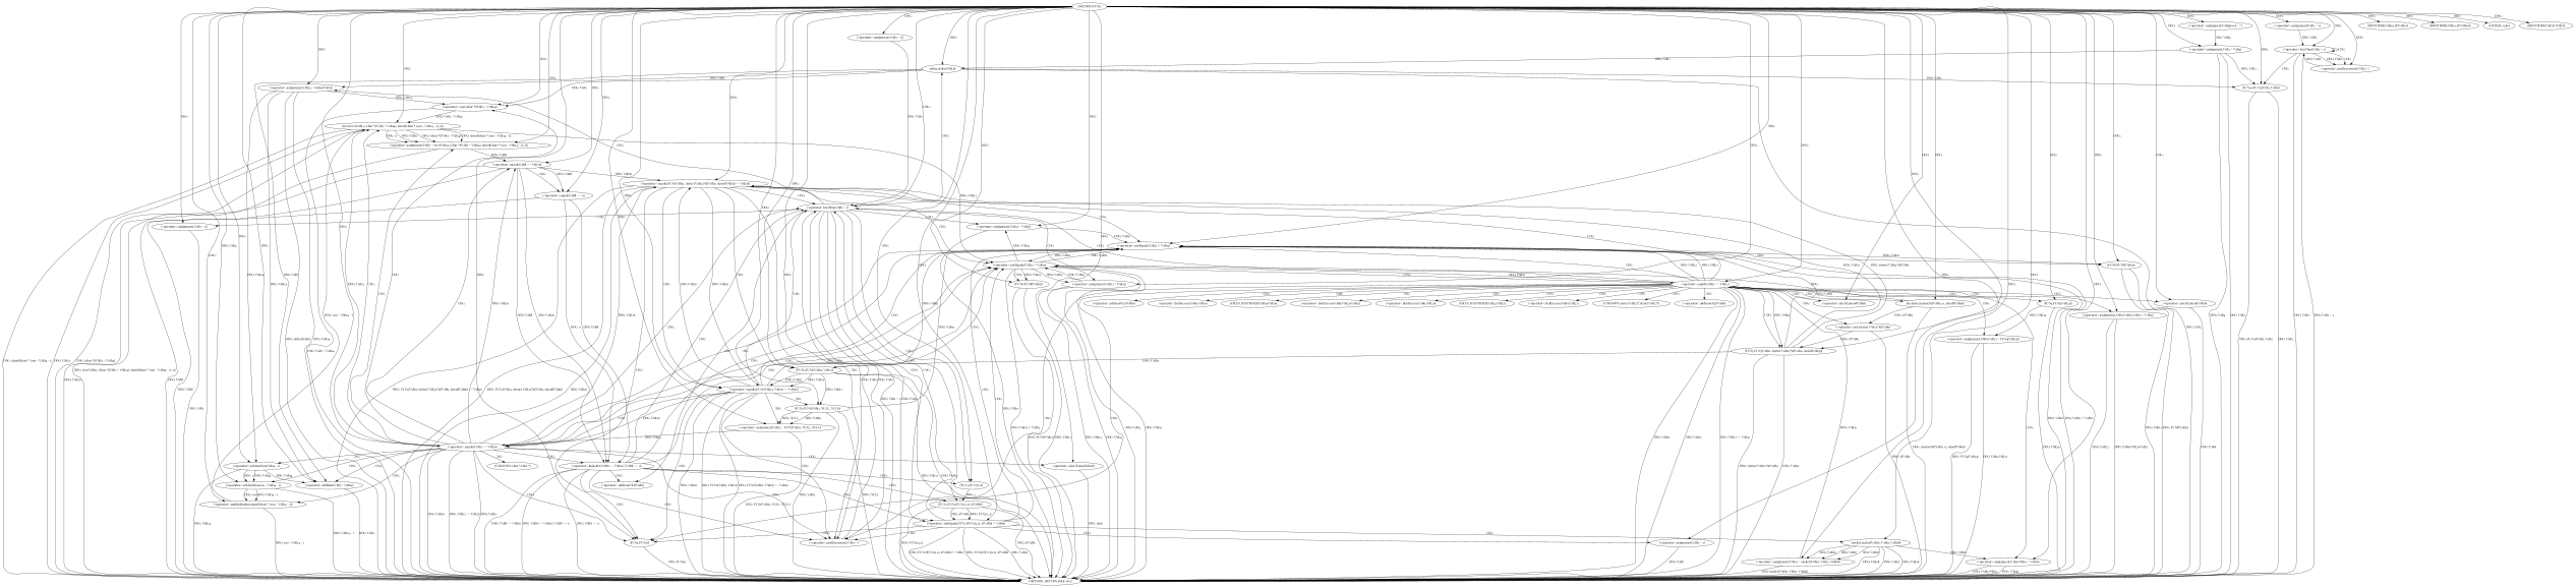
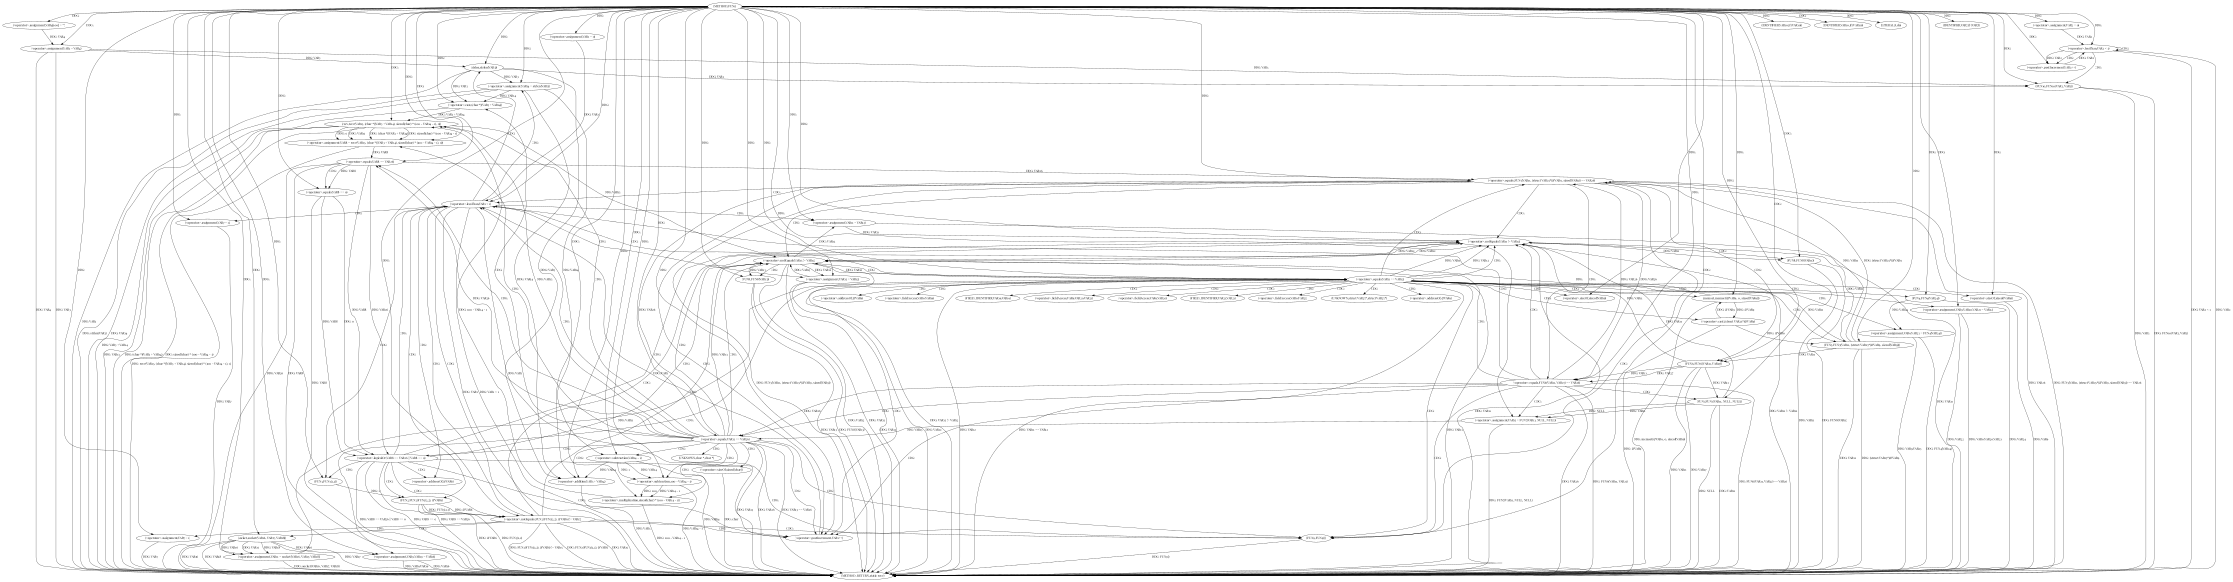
  digraph {
    fontname="Playfair Display"
    node [fontname="Playfair Display"]
    edge [fontname="Playfair Display"]
    n1 [label="(METHOD,FUN1)"]
    n2 [label="(<operator>.assignment,VAR4[100] = \"\")"]
    n3 [label="(<operator>.assignment,VAR3 = VAR4)"]
    n4 [label="(<operator>.assignment,VAR1 = 0)"]
    n5 [label="(<operator>.lessThan,VAR1 < 1)"]
    n6 [label="(<operator>.postIncrement,VAR1++)"]
    n7 [label="(<operator>.assignment,VAR7 = 0)"]
    n8 [label="(<operator>.assignment,VAR11 = VAR12)"]
    n9 [label="(<operator>.assignment,VAR13 = VAR12)"]
    n10 [label="(<operator>.assignment,VAR14 = strlen(VAR3))"]
    n11 [label="(strlen,strlen(VAR3))"]
    n12 [label="(<operator>.notEquals,FUN2(FUN3(2,2), &VAR6) != VAR15)"]
    n13 [label="(FUN3,FUN3(2,2))"]
    n14 [label="(<operator>.assignment,VAR7 = 1)"]
    n15 [label="(<operator>.assignment,VAR11 = socket(VAR16, VAR17, VAR18))"]
    n16 [label="(socket,socket(VAR16, VAR17, VAR18))"]
    n17 [label="(<operator>.equals,VAR11 == VAR12)"]
    n18 [label="(memset,memset(&VAR9, 0, sizeof(VAR9)))"]
    n19 [label="(<operator>.sizeOf,sizeof(VAR9))"]
    n20 [label="(<operator>.assignment,VAR9.VAR19 = VAR16)"]
    n21 [label="(<operator>.assignment,VAR9.VAR20.VAR21 = VAR22)"]
    n22 [label="(FUN4,FUN4(VAR24))"]
    n23 [label="(<operator>.equals,FUN5(VAR11, (struct VAR25*)&VAR9, sizeof(VAR9)) == VAR26)"]
    n24 [label="(FUN5,FUN5(VAR11, (struct VAR25*)&VAR9, sizeof(VAR9)))"]
    n25 [label="(<operator>.sizeOf,sizeof(VAR9))"]
    n26 [label="(<operator>.equals,FUN6(VAR11, VAR27) == VAR26)"]
    n27 [label="(FUN6,FUN6(VAR11, VAR27))"]
    n28 [label="(<operator>.assignment,VAR13 = FUN7(VAR11, NULL, NULL))"]
    n29 [label="(FUN7,FUN7(VAR11, NULL, NULL))"]
    n30 [label="(<operator>.equals,VAR13 == VAR26)"]
    n31 [label="(<operator>.assignment,VAR8 = recv(VAR13, (char *)(VAR3 + VAR14), sizeof(char) * (100 - VAR14 - 1), 0))"]
    n32 [label="(recv,recv(VAR13, (char *)(VAR3 + VAR14), sizeof(char) * (100 - VAR14 - 1), 0))"]
    n33 [label="(<operator>.cast,(char *)(VAR3 + VAR14))"]
    n34 [label="(<operator>.addition,VAR3 + VAR14)"]
    n35 [label="(<operator>.multiplication,sizeof(char) * (100 - VAR14 - 1))"]
    n36 [label="(<operator>.sizeOf,sizeof(char))"]
    n37 [label="(<operator>.subtraction,100 - VAR14 - 1)"]
    n38 [label="(<operator>.subtraction,VAR14 - 1)"]
    n39 [label="(<operator>.equals,VAR8 == VAR26)"]
    n40 [label="(<operator>.equals,VAR8 == 0)"]
    n41 [label="(IDENTIFIER,VAR10,if (VAR10))"]
    n42 [label="(IDENTIFIER,VAR10,if (VAR10))"]
-   n43 [label="(LITERAL,0,do)"]
+   n43 [label="(LITERAL,8,do)"]
    n44 [label="(<operator>.notEquals,VAR11 != VAR12)"]
    n45 [label="(FUN8,FUN8(VAR11))"]
    n46 [label="(FUN8,FUN8(VAR13))"]
    n47 [label="(IDENTIFIER,VAR7,if (VAR7))"]
    n48 [label="(FUN9,FUN9())"]
    n49 [label="(<operator>.assignment,VAR2 = 0)"]
    n50 [label="(<operator>.lessThan,VAR2 < 1)"]
    n51 [label="(<operator>.postIncrement,VAR2++)"]
-   n52 [label="(FUN10,FUN13(VAR3, VAR3))"]
+   n52 [label="(FUN10,FUN10(VAR3, VAR3))"]
    n53 [label="(METHOD_RETURN,static recv)"]
    n54 [label="(FUN2,FUN2(FUN3(2,2), &VAR6))"]
    n55 [label="(<operator>.addressOf,&VAR6)"]
    n56 [label="(<operator>.notEquals,VAR13 != VAR12)"]
    n57 [label="(<operator>.assignment,VAR9.VAR23 = FUN4(VAR24))"]
    n58 [label="(<operator>.cast,(struct VAR25*)&VAR9)"]
    n59 [label="(<operator>.addressOf,&VAR9)"]
    n60 [label="(<operator>.fieldAccess,VAR9.VAR19)"]
    n61 [label="(FIELD_IDENTIFIER,VAR19,VAR19)"]
    n62 [label="(<operator>.fieldAccess,VAR9.VAR20.VAR21)"]
    n63 [label="(<operator>.fieldAccess,VAR9.VAR20)"]
    n64 [label="(FIELD_IDENTIFIER,VAR21,VAR21)"]
    n65 [label="(<operator>.fieldAccess,VAR9.VAR23)"]
    n66 [label="(UNKNOWN,struct VAR25*,struct VAR25*)"]
    n67 [label="(<operator>.addressOf,&VAR9)"]
    n68 [label="(<operator>.logicalOr,VAR8 == VAR26 || VAR8 == 0)"]
    n69 [label="(UNKNOWN,char *,char *)"]
    n1 -> n2 [label="DDG: "]
    n1 -> n3 [label="DDG: "]
    n1 -> n4 [label="DDG: "]
    n1 -> n5 [label="DDG: "]
    n1 -> n6 [label="DDG: "]
    n1 -> n7 [label="DDG: "]
    n1 -> n8 [label="DDG: "]
    n1 -> n9 [label="DDG: "]
    n1 -> n10 [label="DDG: "]
    n1 -> n11 [label="DDG: "]
    n1 -> n12 [label="DDG: "]
    n1 -> n13 [label="DDG: "]
    n1 -> n14 [label="DDG: "]
    n1 -> n15 [label="DDG: "]
    n1 -> n16 [label="DDG: "]
    n1 -> n17 [label="DDG: "]
    n1 -> n18 [label="DDG: "]
    n1 -> n19 [label="DDG: "]
    n1 -> n20 [label="DDG: "]
    n1 -> n21 [label="DDG: "]
    n1 -> n22 [label="DDG: "]
    n1 -> n23 [label="DDG: "]
    n1 -> n24 [label="DDG: "]
    n1 -> n25 [label="DDG: "]
    n1 -> n26 [label="DDG: "]
    n1 -> n27 [label="DDG: "]
    n1 -> n28 [label="DDG: "]
    n1 -> n29 [label="DDG: "]
    n1 -> n30 [label="DDG: "]
    n1 -> n31 [label="DDG: "]
    n1 -> n32 [label="DDG: "]
    n1 -> n33 [label="DDG: "]
    n1 -> n34 [label="DDG: "]
    n1 -> n35 [label="DDG: "]
-   n1 -> n36 [label="DDG: "]
-   n1 -> n37 [label="DDG: VAR4"]
+   n1 -> n37 [label="DDG: "]
    n1 -> n38 [label="DDG: "]
    n1 -> n39 [label="DDG: "]
    n1 -> n40 [label="DDG: "]
    n1 -> n41 [label="DDG: "]
    n1 -> n42 [label="DDG: "]
    n1 -> n43 [label="DDG: "]
    n1 -> n44 [label="DDG: "]
    n1 -> n45 [label="DDG: "]
    n1 -> n46 [label="DDG: "]
    n1 -> n47 [label="DDG: "]
    n1 -> n48 [label="DDG: "]
    n1 -> n49 [label="DDG: "]
    n1 -> n50 [label="DDG: "]
    n1 -> n51 [label="DDG: "]
    n1 -> n52 [label="DDG: "]
    n2 -> n3 [label="DDG: VAR4"]
    n3 -> n11 [label="DDG: VAR3"]
    n3 -> n52 [label="DDG: VAR3"]
    n3 -> n53 [label="DDG: VAR3"]
    n3 -> n53 [label="DDG: VAR4"]
    n4 -> n5 [label="DDG: VAR1"]
    n5 -> n6 [label="DDG: VAR1"]
    n5 -> n7 [label="CDG: "]
    n5 -> n8 [label="CDG: "]
    n5 -> n9 [label="CDG: "]
    n5 -> n10 [label="CDG: "]
    n5 -> n11 [label="CDG: "]
    n5 -> n12 [label="CDG: "]
    n5 -> n13 [label="CDG: "]
    n5 -> n53 [label="DDG: VAR1"]
    n5 -> n53 [label="DDG: VAR1 < 1"]
    n5 -> n54 [label="CDG: "]
    n5 -> n55 [label="CDG: "]
    n6 -> n5 [label="DDG: VAR1"]
    n7 -> n53 [label="DDG: VAR7"]
    n8 -> n44 [label="DDG: VAR11"]
    n8 -> n53 [label="DDG: VAR11"]
    n9 -> n53 [label="DDG: VAR12"]
    n9 -> n53 [label="DDG: VAR13"]
    n9 -> n56 [label="DDG: VAR13"]
    n10 -> n33 [label="DDG: VAR14"]
    n10 -> n34 [label="DDG: VAR14"]
    n10 -> n38 [label="DDG: VAR14"]
    n10 -> n53 [label="DDG: strlen(VAR3)"]
    n10 -> n53 [label="DDG: VAR14"]
    n11 -> n10 [label="DDG: VAR3"]
    n11 -> n33 [label="DDG: VAR3"]
    n11 -> n34 [label="DDG: VAR3"]
    n11 -> n52 [label="DDG: VAR3"]
    n11 -> n53 [label="DDG: VAR3"]
    n12 -> n5 [label="CDG: "]
    n12 -> n6 [label="CDG: "]
    n12 -> n14 [label="CDG: "]
    n12 -> n16 [label="CDG: "]
    n12 -> n44 [label="CDG: "]
    n12 -> n48 [label="CDG: "]
    n12 -> n53 [label="DDG: FUN2(FUN3(2,2), &VAR6)"]
    n12 -> n53 [label="DDG: VAR15"]
    n12 -> n53 [label="DDG: FUN2(FUN3(2,2), &VAR6) != VAR15"]
    n12 -> n56 [label="CDG: "]
    n13 -> n54 [label="DDG: 2"]
    n14 -> n53 [label="DDG: VAR7"]
    n15 -> n17 [label="DDG: VAR11"]
    n15 -> n53 [label="DDG: socket(VAR16, VAR17, VAR18)"]
    n16 -> n15 [label="DDG: VAR16"]
    n16 -> n15 [label="DDG: VAR17"]
    n16 -> n15 [label="DDG: VAR18"]
    n16 -> n20 [label="DDG: VAR16"]
    n16 -> n53 [label="DDG: VAR17"]
    n16 -> n53 [label="DDG: VAR16"]
    n16 -> n53 [label="DDG: VAR18"]
    n17 -> n5 [label="CDG: "]
    n17 -> n6 [label="CDG: "]
    n17 -> n18 [label="CDG: "]
    n17 -> n19 [label="CDG: "]
    n17 -> n20 [label="CDG: "]
    n17 -> n21 [label="CDG: "]
    n17 -> n22 [label="CDG: "]
    n17 -> n23 [label="CDG: "]
    n17 -> n24 [label="DDG: VAR11"]
    n17 -> n24 [label="CDG: "]
    n17 -> n25 [label="CDG: "]
    n17 -> n44 [label="DDG: VAR11"]
    n17 -> n44 [label="DDG: VAR12"]
    n17 -> n44 [label="CDG: "]
    n17 -> n48 [label="CDG: "]
    n17 -> n53 [label="DDG: VAR11"]
    n17 -> n53 [label="DDG: VAR12"]
    n17 -> n53 [label="DDG: VAR11 == VAR12"]
    n17 -> n56 [label="CDG: "]
    n17 -> n57 [label="CDG: "]
    n17 -> n58 [label="CDG: "]
    n17 -> n59 [label="CDG: "]
-   n17 -> n60 [label="VAR: "]
+   n17 -> n60 [label="CDG: "]
    n17 -> n61 [label="CDG: "]
    n17 -> n62 [label="CDG: "]
    n17 -> n63 [label="CDG: "]
    n17 -> n64 [label="CDG: "]
    n17 -> n65 [label="CDG: "]
    n17 -> n66 [label="CDG: "]
    n17 -> n67 [label="CDG: "]
    n18 -> n53 [label="DDG: memset(&VAR9, 0, sizeof(VAR9))"]
    n18 -> n56 [label="DDG: "]
    n18 -> n58 [label="DDG: &VAR9"]
    n20 -> n53 [label="DDG: VAR9.VAR19"]
    n20 -> n53 [label="DDG: VAR16"]
    n21 -> n53 [label="DDG: VAR22"]
    n21 -> n53 [label="DDG: VAR9.VAR20.VAR21"]
    n22 -> n53 [label="DDG: VAR24"]
    n22 -> n57 [label="DDG: VAR24"]
    n23 -> n5 [label="CDG: "]
    n23 -> n6 [label="CDG: "]
    n23 -> n26 [label="DDG: VAR26"]
    n23 -> n26 [label="CDG: "]
    n23 -> n27 [label="CDG: "]
    n23 -> n44 [label="CDG: "]
    n23 -> n48 [label="CDG: "]
    n23 -> n53 [label="DDG: VAR26"]
    n23 -> n53 [label="DDG: FUN5(VAR11, (struct VAR25*)&VAR9, sizeof(VAR9)) == VAR26"]
    n23 -> n53 [label="DDG: FUN5(VAR11, (struct VAR25*)&VAR9, sizeof(VAR9))"]
    n23 -> n56 [label="CDG: "]
    n24 -> n23 [label="DDG: VAR11"]
    n24 -> n23 [label="DDG: (struct VAR25*)&VAR9"]
    n24 -> n27 [label="DDG: VAR11"]
    n24 -> n44 [label="DDG: VAR11"]
    n24 -> n53 [label="DDG: (struct VAR25*)&VAR9"]
    n24 -> n53 [label="DDG: VAR11"]
    n25 -> n53 [label="DDG: VAR9"]
-   n26 -> n5 [label="VAR: "]
+   n26 -> n5 [label="CDG: "]
    n26 -> n6 [label="CDG: "]
    n26 -> n23 [label="DDG: VAR26"]
    n26 -> n28 [label="CDG: "]
    n26 -> n29 [label="CDG: "]
    n26 -> n30 [label="DDG: VAR26"]
    n26 -> n30 [label="CDG: "]
    n26 -> n44 [label="CDG: "]
    n26 -> n48 [label="CDG: "]
    n26 -> n53 [label="DDG: FUN6(VAR11, VAR27) == VAR26"]
    n26 -> n53 [label="DDG: VAR26"]
    n26 -> n53 [label="DDG: FUN6(VAR11, VAR27)"]
    n26 -> n56 [label="CDG: "]
    n27 -> n26 [label="DDG: VAR11"]
    n27 -> n26 [label="DDG: VAR27"]
    n27 -> n29 [label="DDG: VAR11"]
    n27 -> n44 [label="DDG: VAR11"]
    n27 -> n53 [label="DDG: VAR11"]
    n27 -> n53 [label="DDG: VAR27"]
    n28 -> n30 [label="DDG: VAR13"]
    n28 -> n53 [label="DDG: FUN7(VAR11, NULL, NULL)"]
    n29 -> n28 [label="DDG: VAR11"]
    n29 -> n28 [label="DDG: NULL"]
    n29 -> n44 [label="DDG: VAR11"]
    n29 -> n53 [label="DDG: NULL"]
    n29 -> n53 [label="DDG: VAR11"]
    n30 -> n5 [label="CDG: "]
    n30 -> n6 [label="CDG: "]
    n30 -> n23 [label="DDG: VAR26"]
    n30 -> n31 [label="CDG: "]
    n30 -> n32 [label="DDG: VAR13"]
    n30 -> n32 [label="CDG: "]
    n30 -> n33 [label="CDG: "]
    n30 -> n34 [label="CDG: "]
    n30 -> n35 [label="CDG: "]
    n30 -> n36 [label="CDG: "]
    n30 -> n37 [label="CDG: "]
    n30 -> n38 [label="CDG: "]
    n30 -> n39 [label="DDG: VAR26"]
    n30 -> n39 [label="CDG: "]
    n30 -> n44 [label="CDG: "]
    n30 -> n48 [label="CDG: "]
    n30 -> n53 [label="DDG: VAR13"]
    n30 -> n53 [label="DDG: VAR26"]
    n30 -> n53 [label="DDG: VAR13 == VAR26"]
    n30 -> n56 [label="DDG: VAR13"]
    n30 -> n56 [label="CDG: "]
    n30 -> n68 [label="CDG: "]
    n30 -> n69 [label="CDG: "]
    n31 -> n39 [label="DDG: VAR8"]
    n31 -> n53 [label="DDG: recv(VAR13, (char *)(VAR3 + VAR14), sizeof(char) * (100 - VAR14 - 1), 0)"]
    n32 -> n31 [label="DDG: VAR13"]
    n32 -> n31 [label="DDG: (char *)(VAR3 + VAR14)"]
    n32 -> n31 [label="DDG: sizeof(char) * (100 - VAR14 - 1)"]
    n32 -> n31 [label="DDG: 0"]
    n32 -> n53 [label="DDG: (char *)(VAR3 + VAR14)"]
    n32 -> n53 [label="DDG: sizeof(char) * (100 - VAR14 - 1)"]
    n32 -> n53 [label="DDG: VAR13"]
    n32 -> n56 [label="DDG: VAR13"]
    n33 -> n32 [label="DDG: VAR3 + VAR14"]
    n33 -> n53 [label="DDG: VAR3 + VAR14"]
    n34 -> n53 [label="DDG: VAR3"]
    n35 -> n32 [label="DDG: 100 - VAR14 - 1"]
    n35 -> n53 [label="DDG: 100 - VAR14 - 1"]
    n36 -> n53 [label="DDG: char"]
    n37 -> n35 [label="DDG: 100"]
    n37 -> n35 [label="DDG: VAR14 - 1"]
    n37 -> n53 [label="DDG: VAR14 - 1"]
    n38 -> n34 [label="DDG: VAR14"]
    n38 -> n37 [label="DDG: VAR14"]
    n38 -> n37 [label="DDG: 1"]
    n38 -> n53 [label="DDG: VAR14"]
    n39 -> n23 [label="DDG: VAR26"]
    n39 -> n40 [label="DDG: VAR8"]
    n39 -> n40 [label="CDG: "]
    n39 -> n53 [label="DDG: VAR26"]
    n39 -> n53 [label="DDG: VAR8"]
    n39 -> n68 [label="DDG: VAR8"]
    n39 -> n68 [label="DDG: VAR26"]
    n40 -> n53 [label="DDG: VAR8"]
    n40 -> n68 [label="DDG: VAR8"]
    n40 -> n68 [label="DDG: 0"]
    n44 -> n45 [label="DDG: VAR11"]
    n44 -> n45 [label="CDG: "]
    n44 -> n53 [label="DDG: VAR11"]
    n44 -> n53 [label="DDG: VAR11 != VAR12"]
    n44 -> n56 [label="DDG: VAR12"]
    n45 -> n53 [label="DDG: FUN8(VAR11)"]
    n45 -> n53 [label="DDG: VAR11"]
    n46 -> n53 [label="DDG: FUN8(VAR13)"]
    n46 -> n53 [label="DDG: VAR13"]
    n48 -> n53 [label="DDG: FUN9()"]
    n49 -> n50 [label="DDG: VAR2"]
    n50 -> n50 [label="CDG: "]
    n50 -> n51 [label="DDG: VAR2"]
    n50 -> n51 [label="CDG: "]
    n50 -> n52 [label="CDG: "]
    n50 -> n53 [label="DDG: VAR2 < 1"]
    n50 -> n53 [label="DDG: VAR2"]
    n51 -> n50 [label="DDG: VAR2"]
    n52 -> n53 [label="DDG: FUN10(VAR3, VAR3)"]
    n52 -> n53 [label="DDG: VAR3"]
    n54 -> n12 [label="DDG: FUN3(2,2)"]
    n54 -> n12 [label="DDG: &VAR6"]
    n54 -> n53 [label="DDG: &VAR6"]
    n54 -> n53 [label="DDG: FUN3(2,2)"]
    n56 -> n8 [label="DDG: VAR12"]
    n56 -> n9 [label="DDG: VAR12"]
    n56 -> n17 [label="DDG: VAR12"]
    n56 -> n44 [label="DDG: VAR12"]
    n56 -> n46 [label="DDG: VAR13"]
    n56 -> n46 [label="CDG: "]
    n56 -> n53 [label="DDG: VAR12"]
    n56 -> n53 [label="DDG: VAR13"]
    n56 -> n53 [label="DDG: VAR13 != VAR12"]
    n57 -> n53 [label="DDG: FUN4(VAR24)"]
    n57 -> n53 [label="DDG: VAR9.VAR23"]
+   n58 -> n18 [label="DDG: &VAR9"]
    n58 -> n24 [label="DDG: &VAR9"]
    n58 -> n53 [label="DDG: &VAR9"]
    n68 -> n5 [label="CDG: "]
    n68 -> n6 [label="CDG: "]
    n68 -> n12 [label="CDG: "]
    n68 -> n13 [label="CDG: "]
    n68 -> n44 [label="CDG: "]
    n68 -> n48 [label="CDG: "]
    n68 -> n53 [label="DDG: VAR8 == VAR26 || VAR8 == 0"]
    n68 -> n53 [label="DDG: VAR8 == 0"]
    n68 -> n53 [label="DDG: VAR8 == VAR26"]
    n68 -> n54 [label="CDG: "]
    n68 -> n55 [label="CDG: "]
    n68 -> n56 [label="CDG: "]
  }
